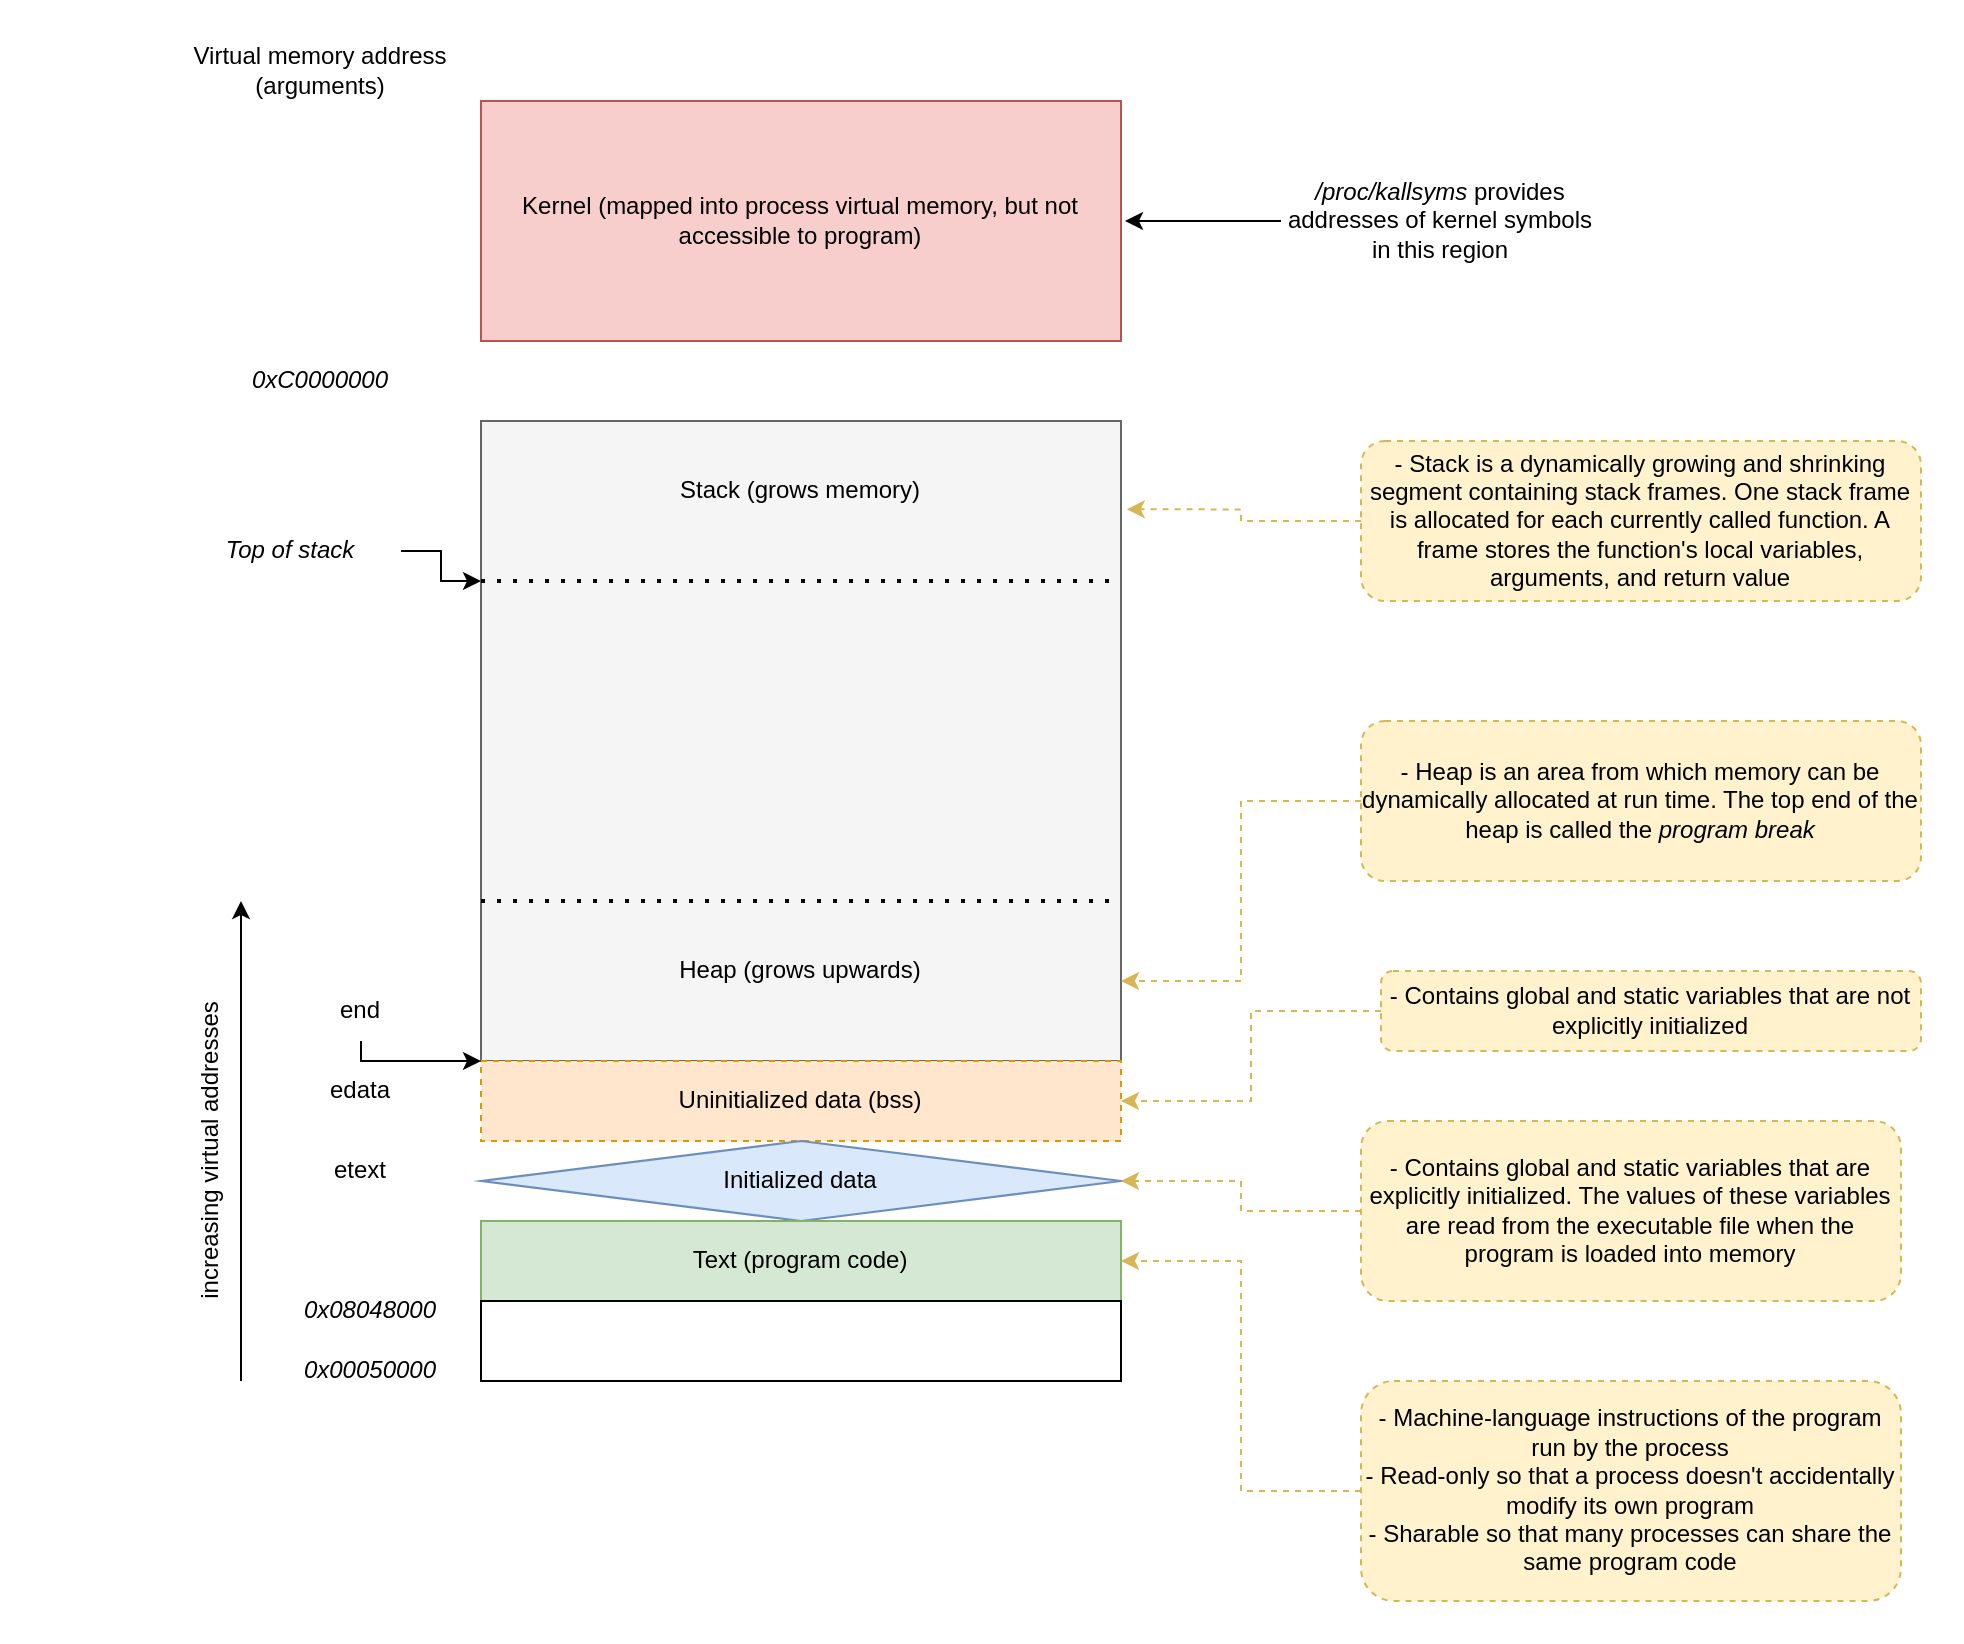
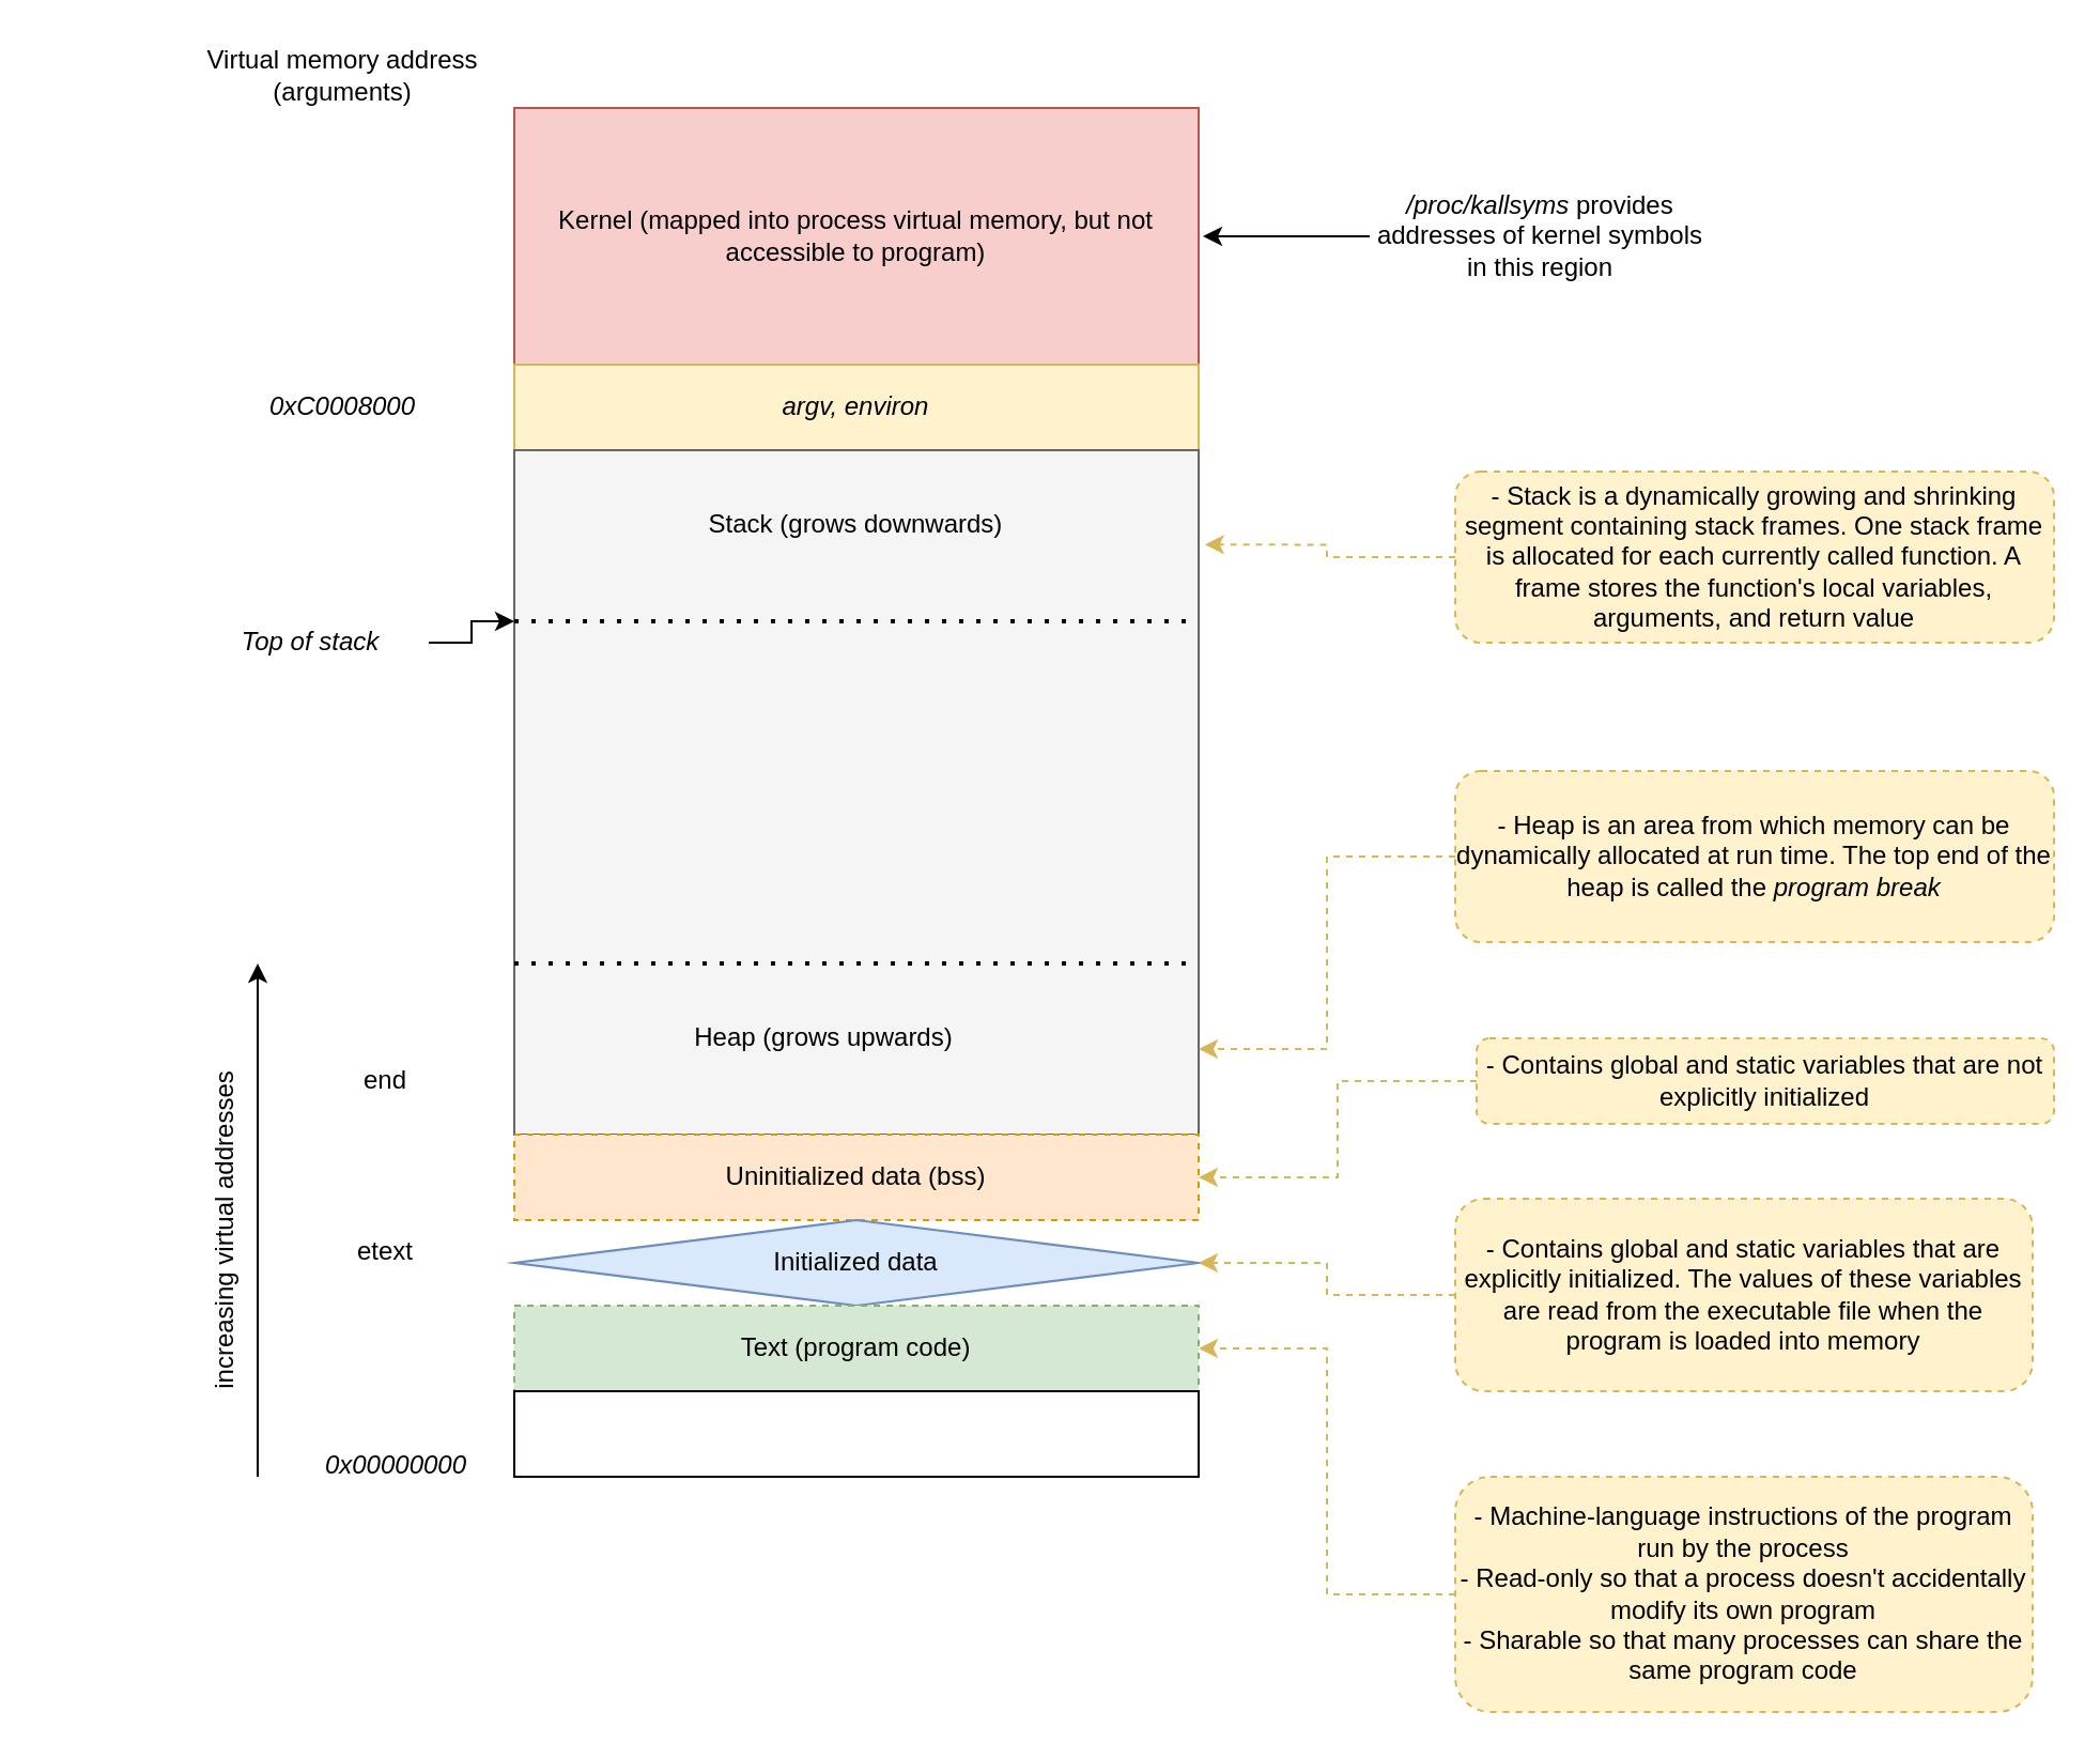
  <mxCell id="0" />
  <mxCell id="1" parent="0" />
  <mxCell id="2" value="Kernel (mapped into process virtual memory, but not accessible to program)" style="rounded=0;whiteSpace=wrap;html=1;fillColor=#f8cecc;strokeColor=#b85450;" vertex="1" parent="1"><mxGeometry x="240" y="50" width="320" height="120" as="geometry" /></mxCell>
+ <mxCell id="3" value="&lt;i&gt;argv, environ&lt;/i&gt;" style="rounded=0;whiteSpace=wrap;html=1;fillColor=#fff2cc;strokeColor=#d6b656;" vertex="1" parent="1"><mxGeometry x="240" y="170" width="320" height="40" as="geometry" /></mxCell>
  <mxCell id="4" value="Virtual memory address (arguments)" style="text;html=1;align=center;verticalAlign=middle;whiteSpace=wrap;rounded=0;" vertex="1" parent="1"><mxGeometry x="80" y="20" width="160" height="30" as="geometry" /></mxCell>
  <mxCell id="5" value="&lt;i&gt;/proc/kallsyms&lt;/i&gt; provides addresses of kernel symbols in this region " style="text;html=1;align=center;verticalAlign=middle;whiteSpace=wrap;rounded=0;" vertex="1" parent="1"><mxGeometry x="640" y="85" width="160" height="50" as="geometry" /></mxCell>
  <mxCell id="6" style="edgeStyle=orthogonalEdgeStyle;rounded=0;orthogonalLoop=1;jettySize=auto;html=1;exitX=0;exitY=0.5;exitDx=0;exitDy=0;" edge="1" parent="1" source="5"><mxGeometry relative="1" as="geometry"><mxPoint x="562" y="110" as="targetPoint" /></mxGeometry></mxCell>
- <mxCell id="7" value="&lt;i&gt;0xC0000000&lt;/i&gt;" style="text;html=1;align=center;verticalAlign=middle;whiteSpace=wrap;rounded=0;" vertex="1" parent="1"><mxGeometry x="80" y="175" width="160" height="30" as="geometry" /></mxCell>
+ <mxCell id="7" value="&lt;i&gt;0xC0008000&lt;/i&gt;" style="text;html=1;align=center;verticalAlign=middle;whiteSpace=wrap;rounded=0;" vertex="1" parent="1"><mxGeometry x="80" y="175" width="160" height="30" as="geometry" /></mxCell>
  <mxCell id="8" value="" style="rounded=0;whiteSpace=wrap;html=1;fillColor=#f5f5f5;fontColor=#333333;strokeColor=#666666;" vertex="1" parent="1"><mxGeometry x="240" y="210" width="320" height="320" as="geometry" /></mxCell>
- <mxCell id="9" value="Stack (grows memory)" style="text;html=1;align=center;verticalAlign=middle;whiteSpace=wrap;rounded=0;" vertex="1" parent="1"><mxGeometry x="325" y="230" width="150" height="30" as="geometry" /></mxCell>
+ <mxCell id="9" value="Stack (grows downwards)" style="text;html=1;align=center;verticalAlign=middle;whiteSpace=wrap;rounded=0;" vertex="1" parent="1"><mxGeometry x="325" y="230" width="150" height="30" as="geometry" /></mxCell>
  <mxCell id="10" value="" style="endArrow=none;dashed=1;html=1;dashPattern=1 3;strokeWidth=2;rounded=0;exitX=0;exitY=0.25;exitDx=0;exitDy=0;entryX=1;entryY=0.25;entryDx=0;entryDy=0;" edge="1" parent="1" source="8" target="8"><mxGeometry width="50" height="50" relative="1" as="geometry"><mxPoint x="440" y="390" as="sourcePoint" /><mxPoint x="490" y="340" as="targetPoint" /></mxGeometry></mxCell>
  <mxCell id="11" style="edgeStyle=orthogonalEdgeStyle;rounded=0;orthogonalLoop=1;jettySize=auto;html=1;exitX=1;exitY=0.5;exitDx=0;exitDy=0;entryX=0;entryY=0.25;entryDx=0;entryDy=0;" edge="1" parent="1" source="12" target="8"><mxGeometry relative="1" as="geometry" /></mxCell>
- <mxCell id="12" value="&lt;i&gt;Top of stack&lt;/i&gt;" style="text;html=1;align=center;verticalAlign=middle;whiteSpace=wrap;rounded=0;" vertex="1" parent="1"><mxGeometry x="90" y="260" width="110" height="30" as="geometry" /></mxCell>
+ <mxCell id="12" value="&lt;i&gt;Top of stack&lt;/i&gt;" style="text;html=1;align=center;verticalAlign=middle;whiteSpace=wrap;rounded=0;" vertex="1" parent="1"><mxGeometry x="90" y="285" width="110" height="30" as="geometry" /></mxCell>
  <mxCell id="13" value="Uninitialized data (bss)" style="rounded=0;whiteSpace=wrap;html=1;fillColor=#ffe6cc;strokeColor=#d79b00;dashed=1;" vertex="1" parent="1"><mxGeometry x="240" y="530" width="320" height="40" as="geometry" /></mxCell>
  <mxCell id="14" value="Initialized data" style="rhombus;whiteSpace=wrap;html=1;fillColor=#dae8fc;strokeColor=#6c8ebf;" vertex="1" parent="1"><mxGeometry x="240" y="570" width="320" height="40" as="geometry" /></mxCell>
- <mxCell id="15" value="Text (program code)" style="rounded=0;whiteSpace=wrap;html=1;fillColor=#d5e8d4;strokeColor=#82b366;" vertex="1" parent="1"><mxGeometry x="240" y="610" width="320" height="40" as="geometry" /></mxCell>
+ <mxCell id="15" value="Text (program code)" style="rounded=0;whiteSpace=wrap;html=1;fillColor=#d5e8d4;strokeColor=#82b366;dashed=1;" vertex="1" parent="1"><mxGeometry x="240" y="610" width="320" height="40" as="geometry" /></mxCell>
  <mxCell id="16" value="" style="rounded=0;whiteSpace=wrap;html=1;" vertex="1" parent="1"><mxGeometry x="240" y="650" width="320" height="40" as="geometry" /></mxCell>
- <mxCell id="17" value="&lt;i&gt;0x08048000&lt;/i&gt;" style="text;html=1;align=center;verticalAlign=middle;whiteSpace=wrap;rounded=0;" vertex="1" parent="1"><mxGeometry x="130" y="640" width="110" height="30" as="geometry" /></mxCell>
- <mxCell id="18" value="&lt;i&gt;0x00050000&lt;/i&gt;" style="text;html=1;align=center;verticalAlign=middle;whiteSpace=wrap;rounded=0;" vertex="1" parent="1"><mxGeometry x="130" y="670" width="110" height="30" as="geometry" /></mxCell>
+ <mxCell id="18" value="&lt;i&gt;0x00000000&lt;/i&gt;" style="text;html=1;align=center;verticalAlign=middle;whiteSpace=wrap;rounded=0;" vertex="1" parent="1"><mxGeometry x="130" y="670" width="110" height="30" as="geometry" /></mxCell>
  <mxCell id="19" value="" style="endArrow=classic;html=1;rounded=0;" edge="1" parent="1"><mxGeometry width="50" height="50" relative="1" as="geometry"><mxPoint x="120" y="690" as="sourcePoint" /><mxPoint x="120" y="450" as="targetPoint" /></mxGeometry></mxCell>
  <mxCell id="20" value="" style="endArrow=none;dashed=1;html=1;dashPattern=1 3;strokeWidth=2;rounded=0;exitX=0;exitY=0.25;exitDx=0;exitDy=0;entryX=1;entryY=0.25;entryDx=0;entryDy=0;" edge="1" parent="1"><mxGeometry width="50" height="50" relative="1" as="geometry"><mxPoint x="240" y="450" as="sourcePoint" /><mxPoint x="560" y="450" as="targetPoint" /></mxGeometry></mxCell>
- <mxCell id="21" value="Heap (grows upwards)" style="text;html=1;align=center;verticalAlign=middle;whiteSpace=wrap;rounded=0;" vertex="1" parent="1"><mxGeometry x="325" y="470" width="150" height="30" as="geometry" /></mxCell>
+ <mxCell id="21" value="Heap (grows upwards)" style="text;html=1;align=center;verticalAlign=middle;whiteSpace=wrap;rounded=0;" vertex="1" parent="1"><mxGeometry x="310" y="470" width="150" height="30" as="geometry" /></mxCell>
  <mxCell id="22" value="increasing virtual addresses" style="text;html=1;align=center;verticalAlign=middle;whiteSpace=wrap;rounded=0;rotation=-90;" vertex="1" parent="1"><mxGeometry x="20" y="560" width="170" height="30" as="geometry" /></mxCell>
- <mxCell id="23" style="edgeStyle=orthogonalEdgeStyle;rounded=0;orthogonalLoop=1;jettySize=auto;html=1;exitX=0.5;exitY=1;exitDx=0;exitDy=0;entryX=0;entryY=0;entryDx=0;entryDy=0;" edge="1" parent="1" source="24" target="13"><mxGeometry relative="1" as="geometry"><Array as="points"><mxPoint x="180" y="530" /></Array></mxGeometry></mxCell>
  <mxCell id="24" value="end" style="text;html=1;align=center;verticalAlign=middle;whiteSpace=wrap;rounded=0;" vertex="1" parent="1"><mxGeometry x="150" y="490" width="60" height="30" as="geometry" /></mxCell>
- <mxCell id="25" value="edata" style="text;html=1;align=center;verticalAlign=middle;whiteSpace=wrap;rounded=0;" vertex="1" parent="1"><mxGeometry x="150" y="530" width="60" height="30" as="geometry" /></mxCell>
  <mxCell id="26" value="etext" style="text;html=1;align=center;verticalAlign=middle;whiteSpace=wrap;rounded=0;" vertex="1" parent="1"><mxGeometry x="150" y="570" width="60" height="30" as="geometry" /></mxCell>
  <mxCell id="27" style="edgeStyle=orthogonalEdgeStyle;rounded=0;orthogonalLoop=1;jettySize=auto;html=1;exitX=0;exitY=0.5;exitDx=0;exitDy=0;entryX=1;entryY=0.5;entryDx=0;entryDy=0;dashed=1;fillColor=#fff2cc;strokeColor=#d6b656;" edge="1" parent="1" source="28" target="15"><mxGeometry relative="1" as="geometry" /></mxCell>
  <mxCell id="28" value="&lt;div&gt;- Machine-language instructions of the program run by the process&lt;/div&gt;&lt;div&gt;- Read-only so that a process doesn't accidentally modify its own program&lt;/div&gt;&lt;div&gt;- Sharable so that many processes can share the same program code&lt;/div&gt;" style="rounded=1;whiteSpace=wrap;html=1;fillColor=#fff2cc;strokeColor=#d6b656;dashed=1;" vertex="1" parent="1"><mxGeometry x="680" y="690" width="270" height="110" as="geometry" /></mxCell>
  <mxCell id="29" style="edgeStyle=orthogonalEdgeStyle;rounded=0;orthogonalLoop=1;jettySize=auto;html=1;exitX=0;exitY=0.5;exitDx=0;exitDy=0;entryX=1;entryY=0.5;entryDx=0;entryDy=0;fillColor=#fff2cc;strokeColor=#d6b656;dashed=1;" edge="1" parent="1" source="30" target="14"><mxGeometry relative="1" as="geometry" /></mxCell>
  <mxCell id="30" value="- Contains global and static variables that are explicitly initialized. The values of these variables are read from the executable file when the program is loaded into memory" style="rounded=1;whiteSpace=wrap;html=1;fillColor=#fff2cc;strokeColor=#d6b656;dashed=1;" vertex="1" parent="1"><mxGeometry x="680" y="560" width="270" height="90" as="geometry" /></mxCell>
  <mxCell id="31" style="edgeStyle=orthogonalEdgeStyle;rounded=0;orthogonalLoop=1;jettySize=auto;html=1;exitX=0;exitY=0.5;exitDx=0;exitDy=0;entryX=1;entryY=0.5;entryDx=0;entryDy=0;fillColor=#fff2cc;strokeColor=#d6b656;dashed=1;" edge="1" parent="1" source="32" target="13"><mxGeometry relative="1" as="geometry" /></mxCell>
  <mxCell id="32" value="- Contains global and static variables that are not explicitly initialized" style="rounded=1;whiteSpace=wrap;html=1;fillColor=#fff2cc;strokeColor=#d6b656;dashed=1;" vertex="1" parent="1"><mxGeometry x="690" y="485" width="270" height="40" as="geometry" /></mxCell>
  <mxCell id="33" value="- Stack is a dynamically growing and shrinking segment containing stack frames. One stack frame is allocated for each currently called function. A frame stores the function's local variables, arguments, and return value" style="rounded=1;whiteSpace=wrap;html=1;fillColor=#fff2cc;strokeColor=#d6b656;dashed=1;" vertex="1" parent="1"><mxGeometry x="680" y="220" width="280" height="80" as="geometry" /></mxCell>
  <mxCell id="34" style="edgeStyle=orthogonalEdgeStyle;rounded=0;orthogonalLoop=1;jettySize=auto;html=1;exitX=0;exitY=0.5;exitDx=0;exitDy=0;entryX=1.009;entryY=0.138;entryDx=0;entryDy=0;entryPerimeter=0;fillColor=#fff2cc;strokeColor=#d6b656;dashed=1;" edge="1" parent="1" source="33" target="8"><mxGeometry relative="1" as="geometry" /></mxCell>
  <mxCell id="35" value="- Heap is an area from which memory can be dynamically allocated at run time. The top end of the heap is called the &lt;i&gt;program break&lt;/i&gt;" style="rounded=1;whiteSpace=wrap;html=1;fillColor=#fff2cc;strokeColor=#d6b656;dashed=1;" vertex="1" parent="1"><mxGeometry x="680" y="360" width="280" height="80" as="geometry" /></mxCell>
  <mxCell id="36" style="edgeStyle=orthogonalEdgeStyle;rounded=0;orthogonalLoop=1;jettySize=auto;html=1;exitX=0;exitY=0.5;exitDx=0;exitDy=0;entryX=1;entryY=0.875;entryDx=0;entryDy=0;entryPerimeter=0;fillColor=#fff2cc;strokeColor=#d6b656;dashed=1;" edge="1" parent="1" source="35" target="8"><mxGeometry relative="1" as="geometry" /></mxCell>
